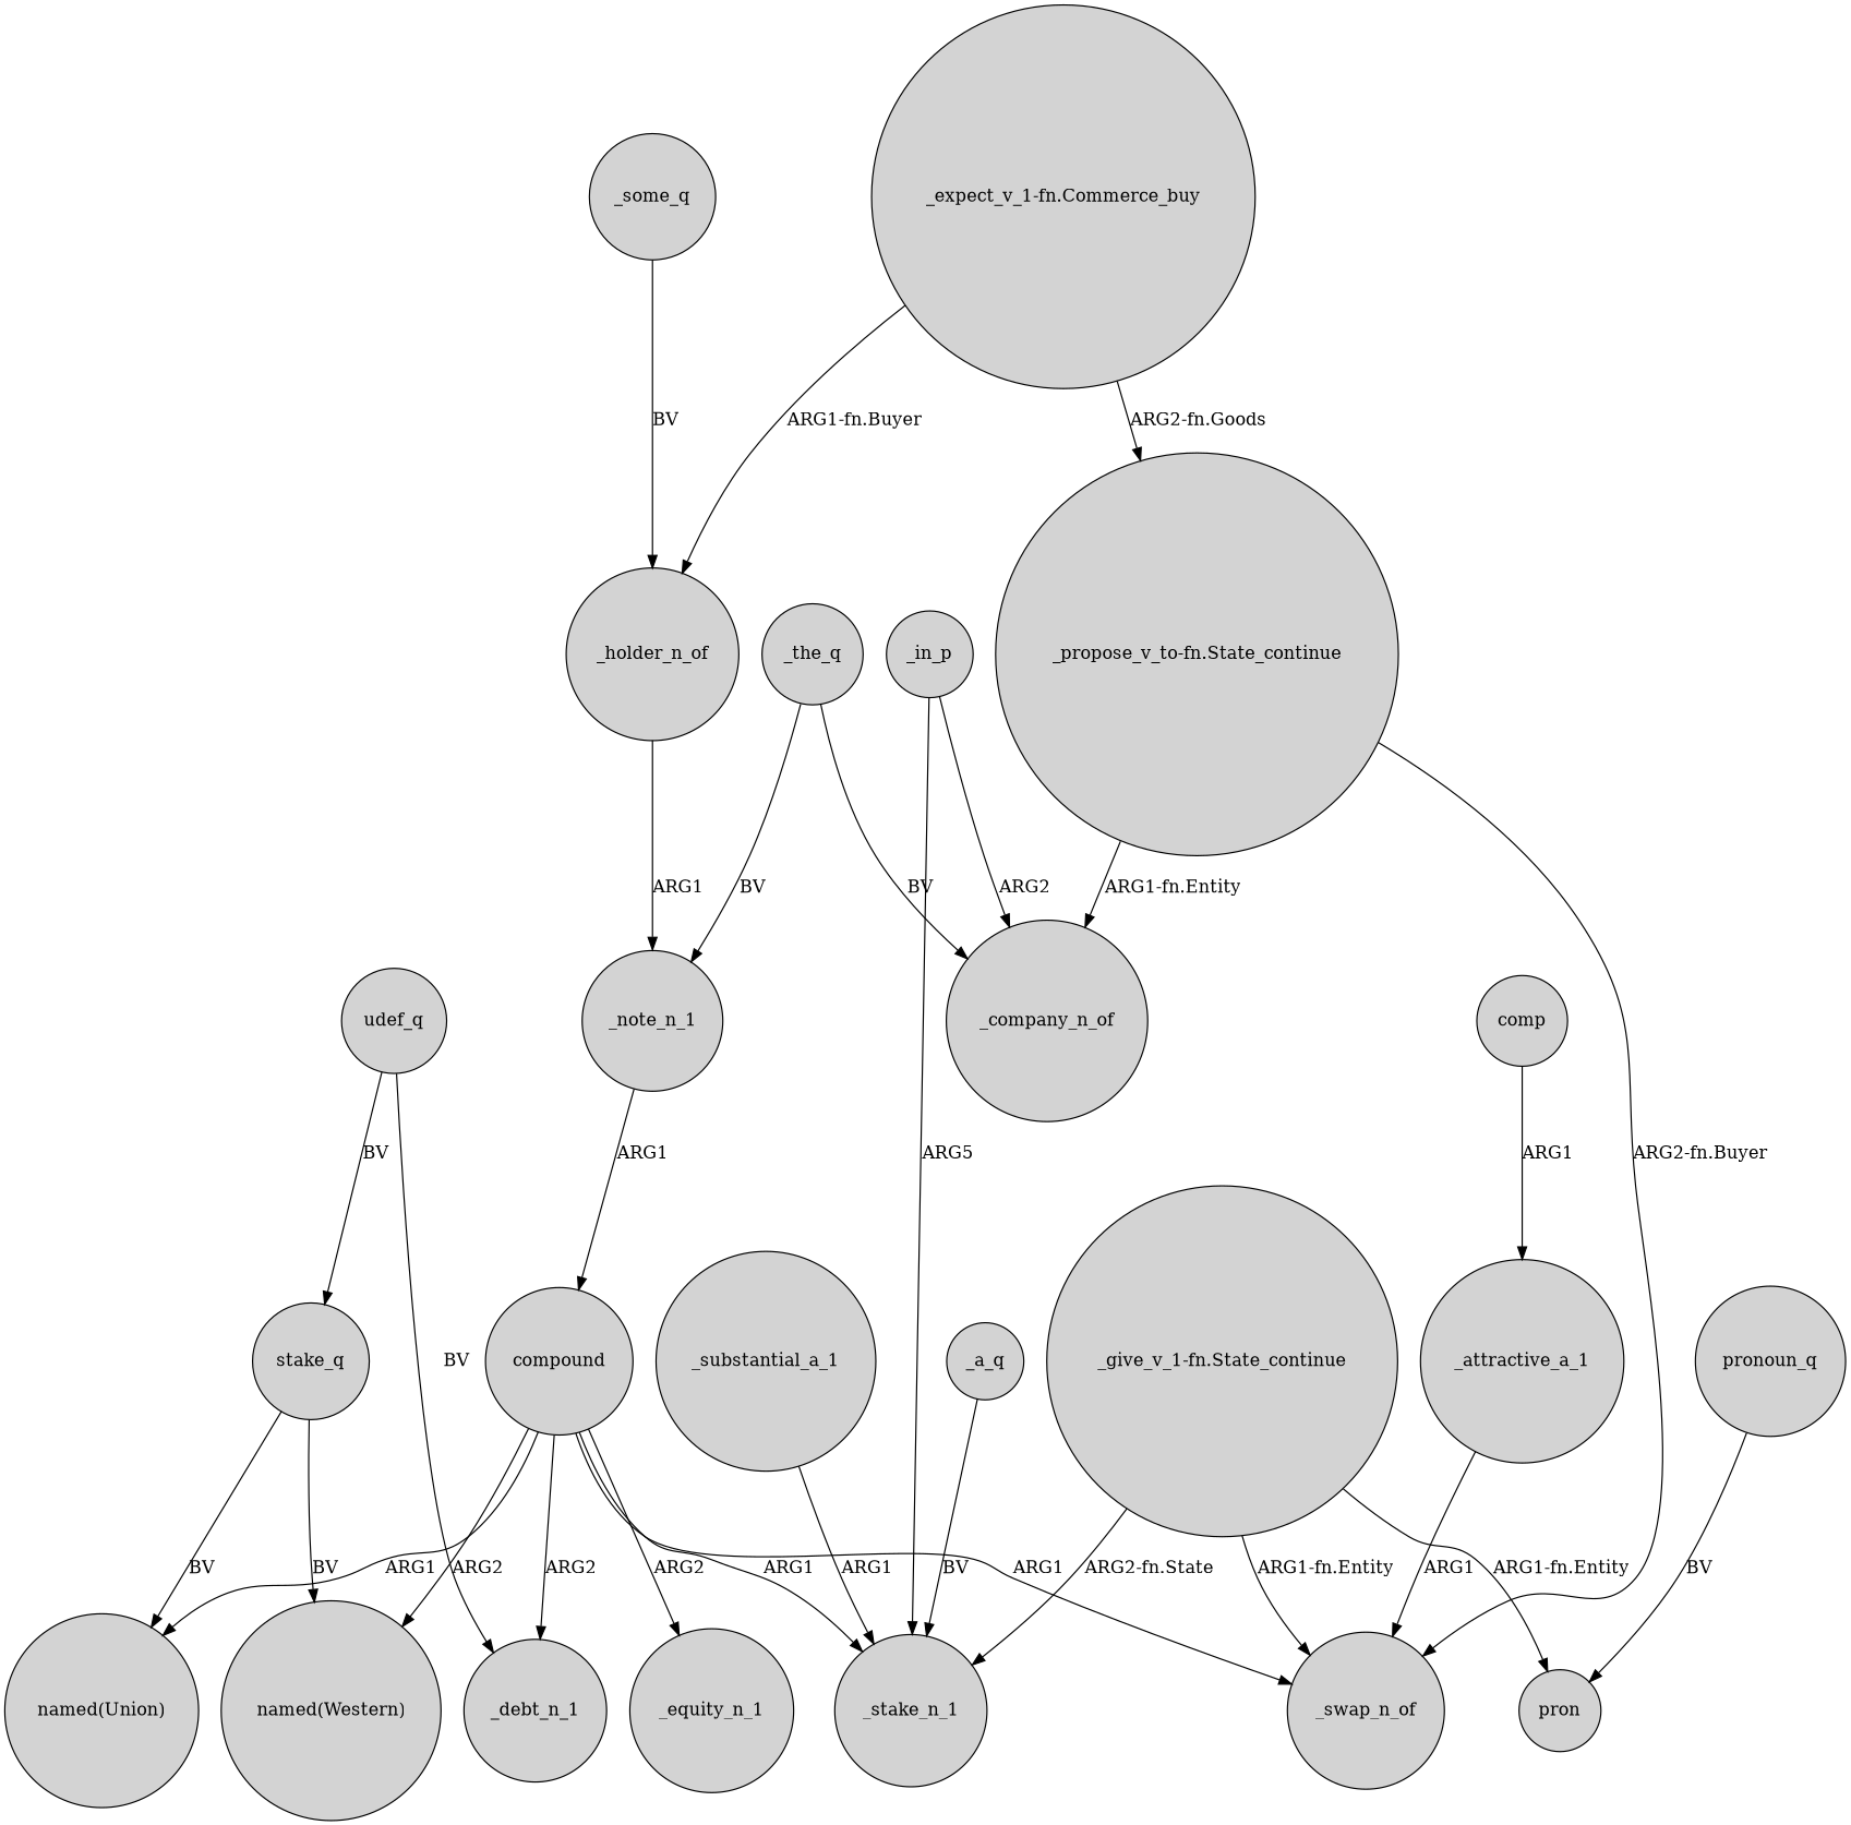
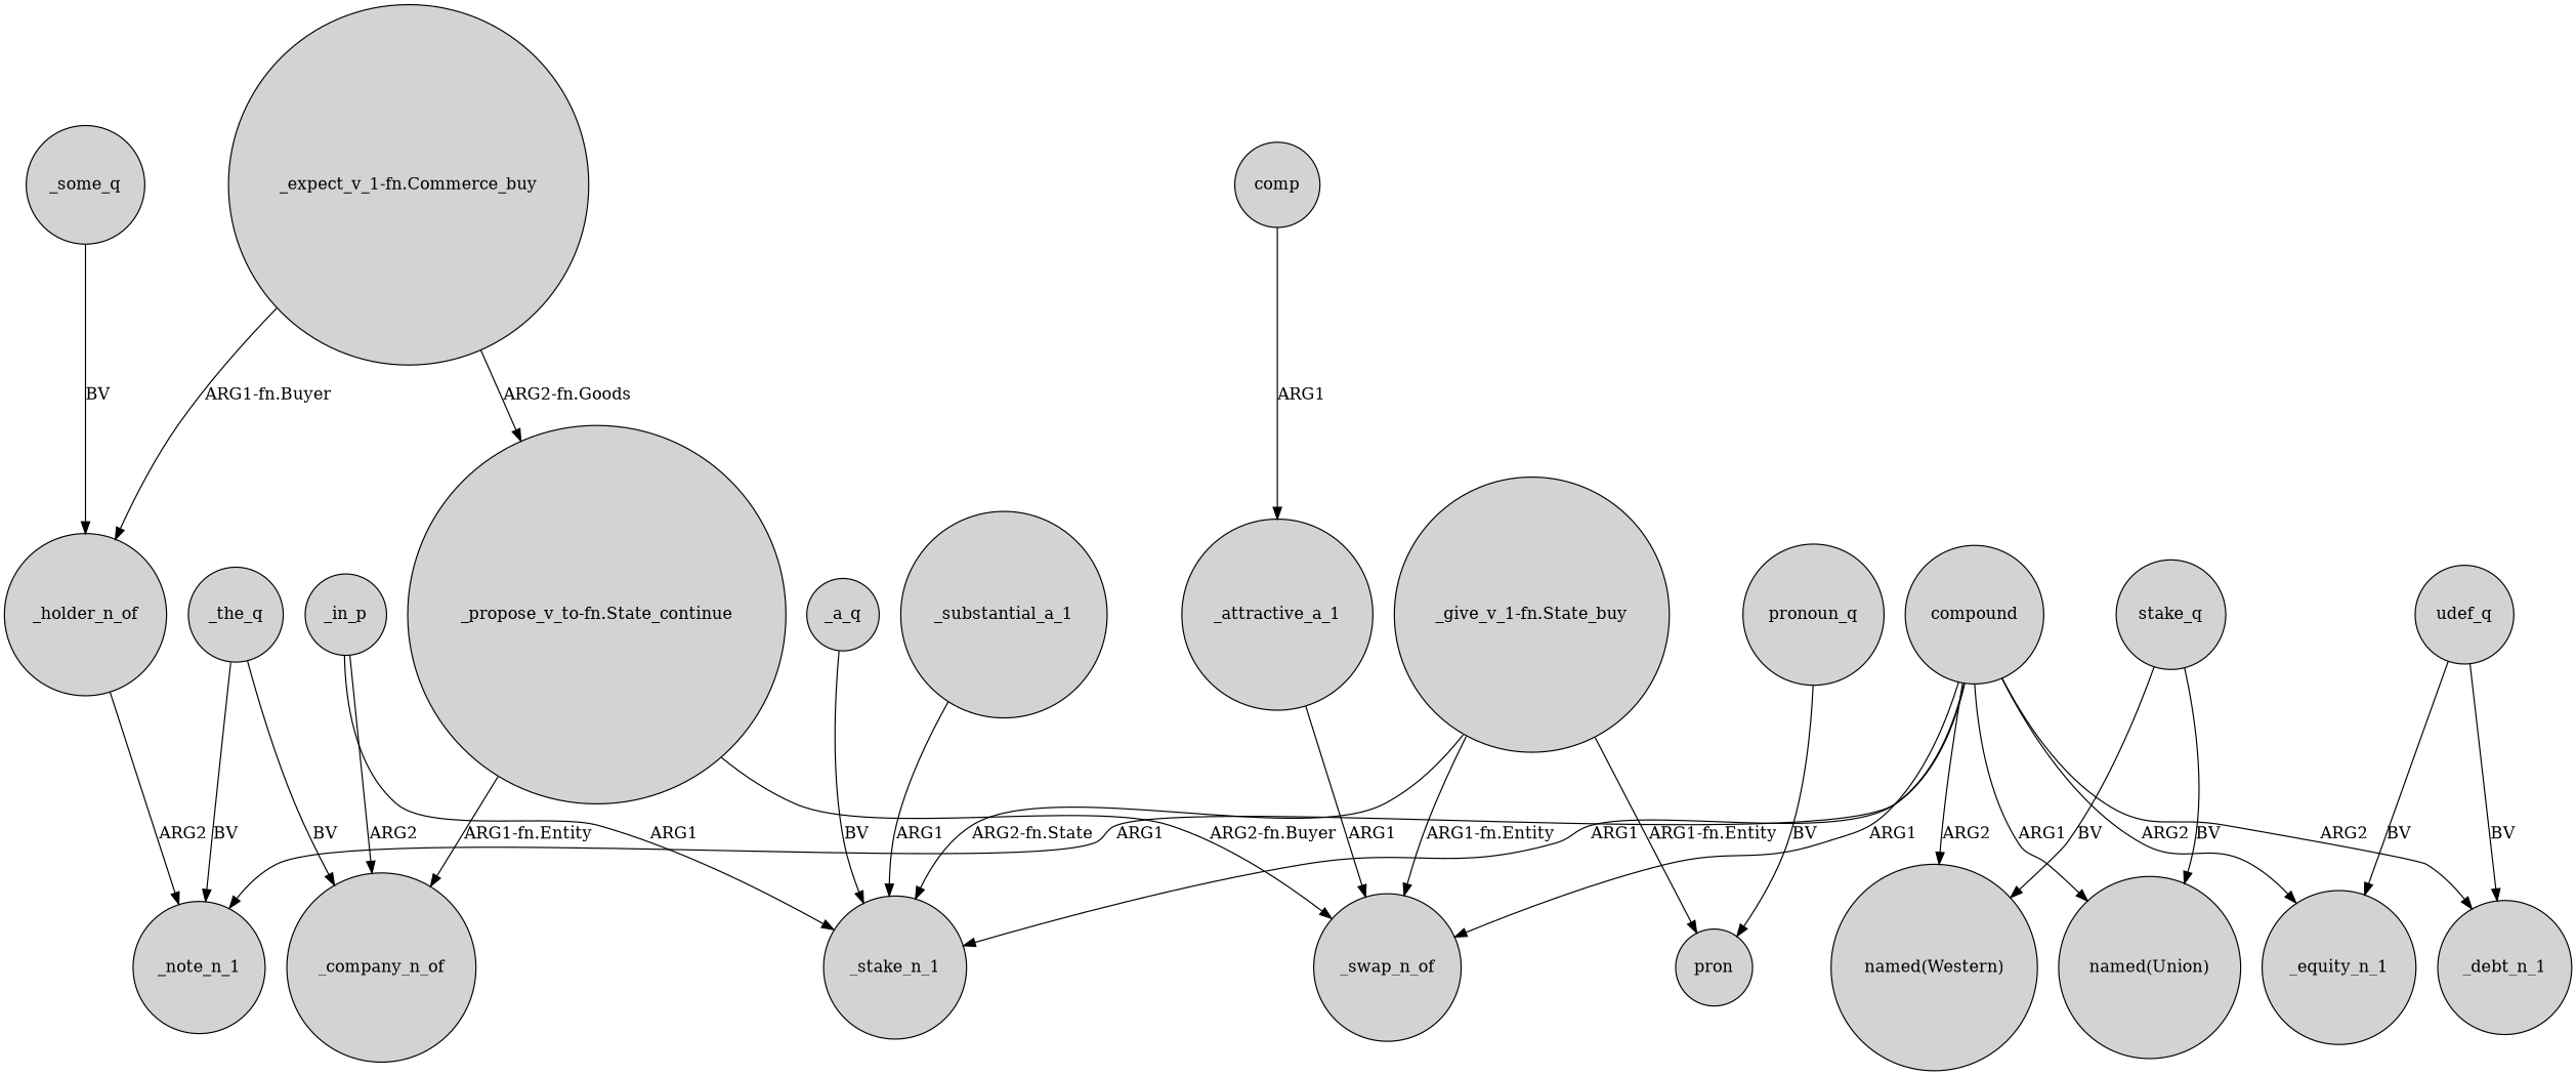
  digraph {
    node [shape=circle style=filled]
    _in_p
    _company_n_of
    _stake_n_1
-   "_give_v_1-fn.State_continue"
+   "_give_v_1-fn.State_continue" [label="_give_v_1-fn.State_buy"]
    pron
    _swap_n_of
    compound
    "named(Union)"
    "named(Western)"
    _note_n_1
    _equity_n_1
    _debt_n_1
    comp
    _attractive_a_1
    n15 [label=stake_q]
    "_expect_v_1-fn.Commerce_buy"
    _holder_n_of
    "_propose_v_to-fn.State_continue"
    udef_q
    _a_q
    _the_q
    pronoun_q
    _some_q
    _substantial_a_1
    _in_p -> _company_n_of [label=ARG2]
-   _in_p -> _stake_n_1 [label=ARG5]
+   _in_p -> _stake_n_1 [label=ARG1]
    "_give_v_1-fn.State_continue" -> _stake_n_1 [label="ARG2-fn.State"]
    "_give_v_1-fn.State_continue" -> pron [label="ARG1-fn.Entity"]
    "_give_v_1-fn.State_continue" -> _swap_n_of [label="ARG1-fn.Entity"]
    compound -> _stake_n_1 [label=ARG1]
    compound -> _swap_n_of [label=ARG1]
    compound -> "named(Union)" [label=ARG1]
    compound -> "named(Western)" [label=ARG2]
-   _note_n_1 -> compound [label=ARG1]
+   compound -> _note_n_1 [label=ARG1]
    compound -> _equity_n_1 [label=ARG2]
    compound -> _debt_n_1 [label=ARG2]
    comp -> _attractive_a_1 [label=ARG1]
    _attractive_a_1 -> _swap_n_of [label=ARG1]
    n15 -> "named(Union)" [label=BV]
    n15 -> "named(Western)" [label=BV]
    "_expect_v_1-fn.Commerce_buy" -> _holder_n_of [label="ARG1-fn.Buyer"]
    "_expect_v_1-fn.Commerce_buy" -> "_propose_v_to-fn.State_continue" [label="ARG2-fn.Goods"]
-   _holder_n_of -> _note_n_1 [label=ARG1]
+   _holder_n_of -> _note_n_1 [label=ARG2]
    "_propose_v_to-fn.State_continue" -> _company_n_of [label="ARG1-fn.Entity"]
    "_propose_v_to-fn.State_continue" -> _swap_n_of [label="ARG2-fn.Buyer"]
-   udef_q -> n15 [label=BV]
+   udef_q -> _equity_n_1 [label=BV]
    udef_q -> _debt_n_1 [label=BV]
    _a_q -> _stake_n_1 [label=BV]
    _the_q -> _company_n_of [label=BV]
    _the_q -> _note_n_1 [label=BV]
    pronoun_q -> pron [label=BV]
    _some_q -> _holder_n_of [label=BV]
    _substantial_a_1 -> _stake_n_1 [label=ARG1]
  }
